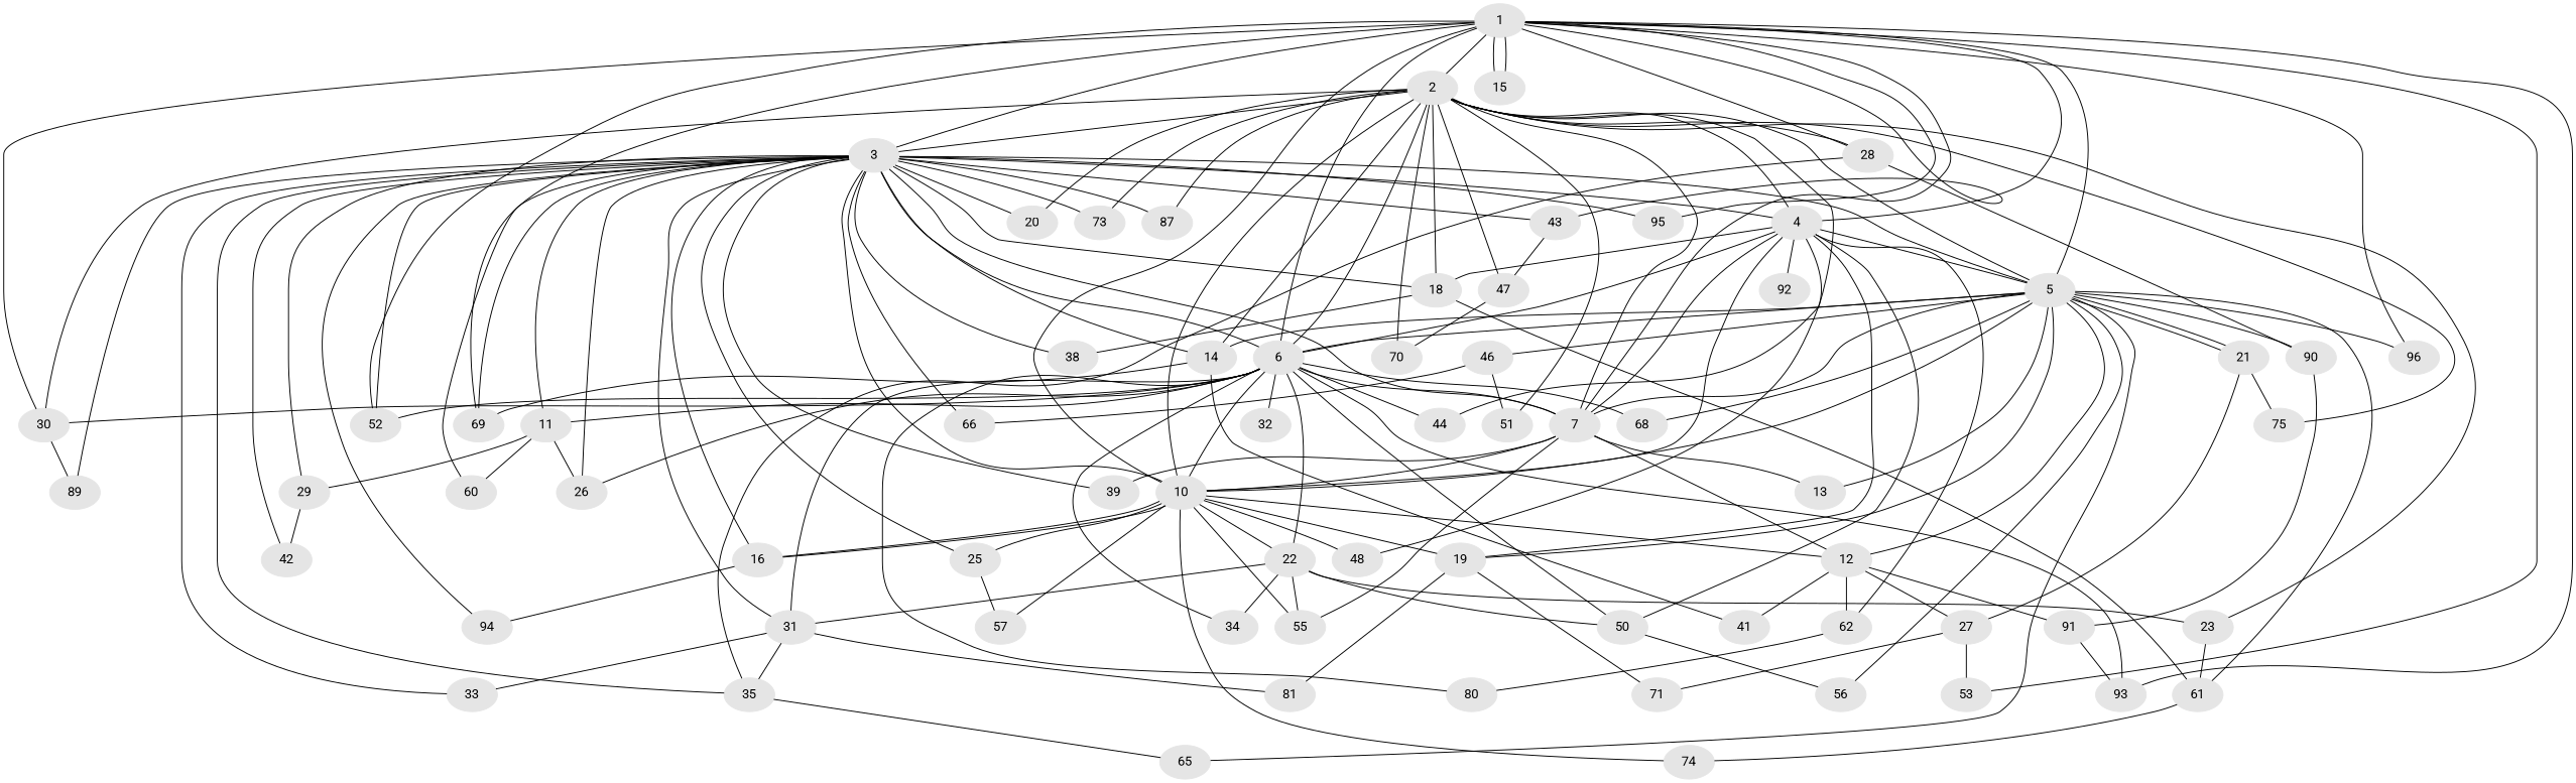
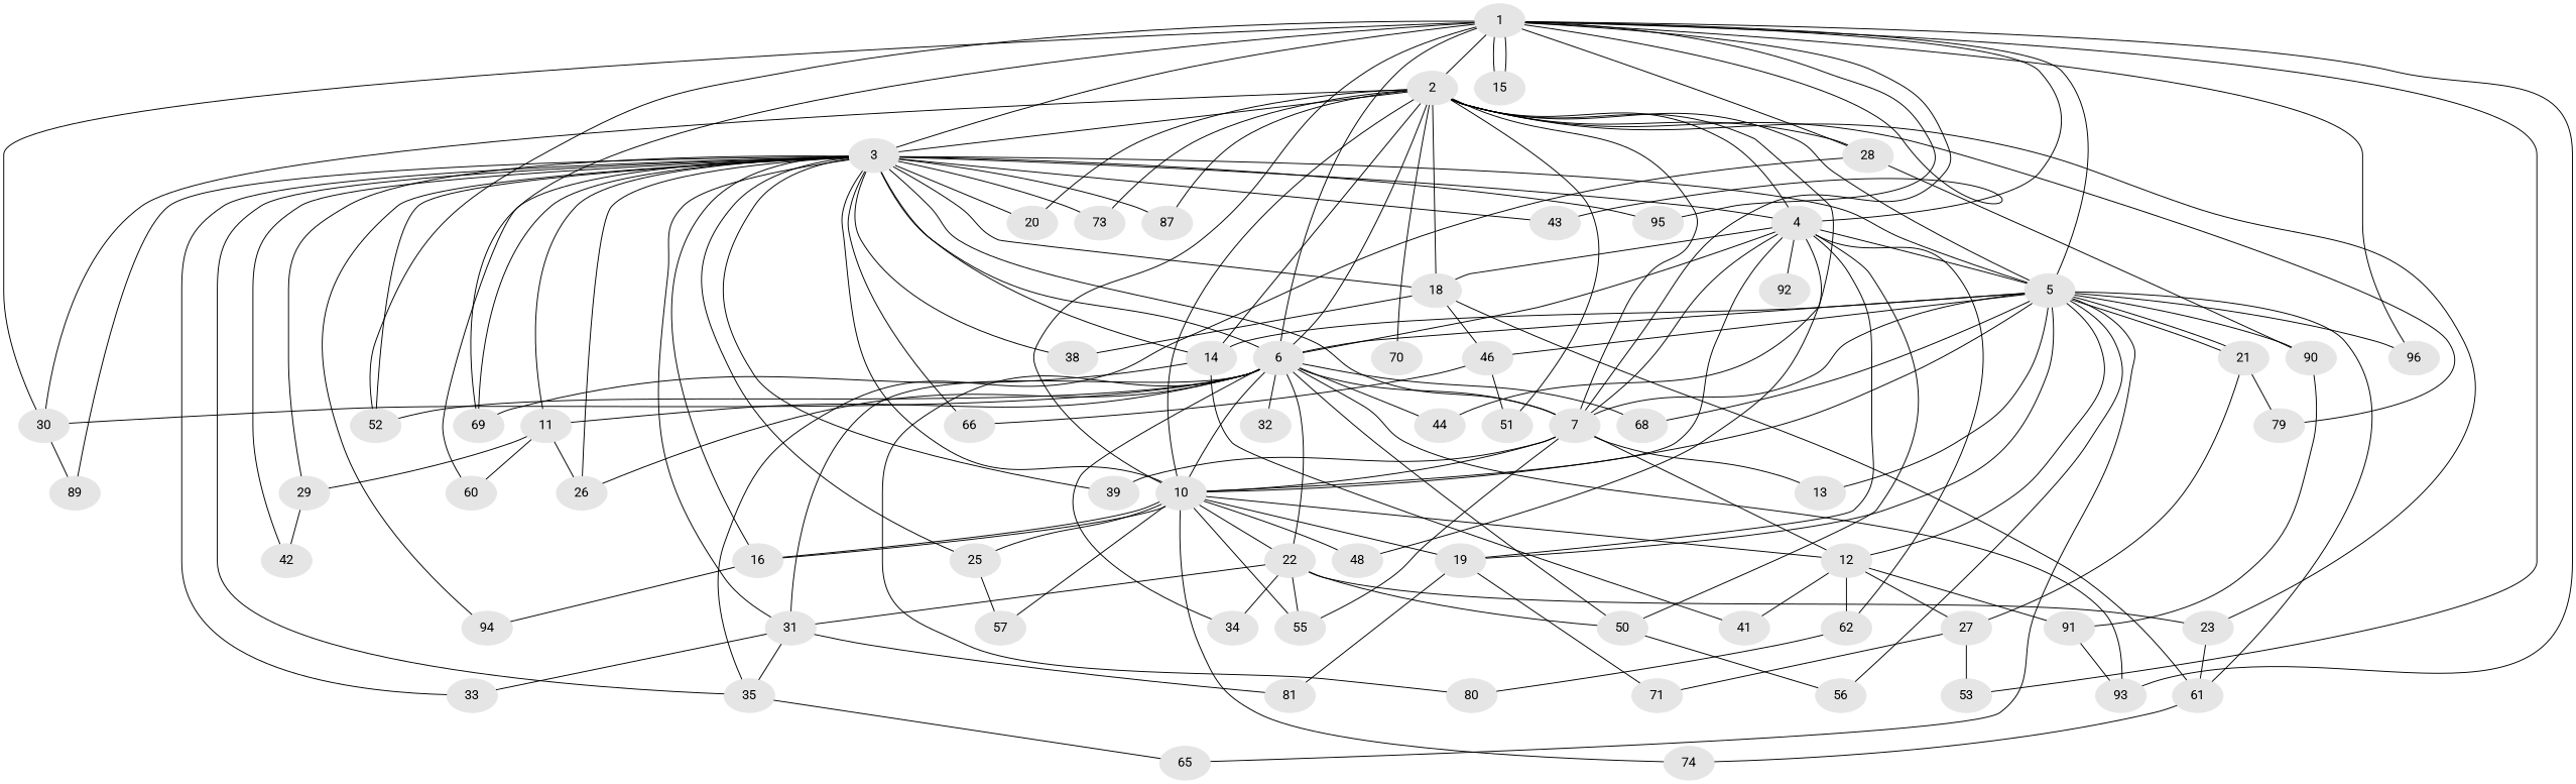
  graph {
    fontname=Roboto
    node [color=gray90 fontname=Roboto style=filled]
    edge [fontname=Roboto]
    1 [super="+59"]
    2 [super="+83"]
    3 [super="+9"]
    4 [super="+78"]
    5 [super="+76"]
    6 [super="+8"]
    7 [super="+86"]
    10 [super="+72"]
    15
    28 [super="+67"]
    30 [super="+45"]
    43 [super="+63"]
    52 [super="+82"]
    53
    69 [super="+85"]
    93 [super="+97"]
    95
    96
    14 [super="+38"]
    18 [super="+54"]
    20
    23
    44
-   47
    51
    70
    73
-   75
+   75 [label=79]
    87
    11 [super="+24"]
    16 [super="+58"]
    25 [super="+36"]
    26 [super="+40"]
    29
    31 [super="+79"]
    33
    35 [super="+77"]
    n38 [label=38]
    39
    42
    60
    66
    89
    94
    19 [super="+49"]
    48
    50
    62
    92
    12 [super="+17"]
    13
    21
    46
    56
    61 [super="+88"]
    65
    68
    90
    32
    22 [super="+64"]
    34
    80
    55
    57
    74
    41
    81
    71
    27 [super="+84"]
    91
    1 -- 2
    1 -- 3 [weight=2]
    1 -- 4
    1 -- 5
    1 -- 6 [weight=2]
    1 -- 7
    1 -- 10 [weight=3]
    1 -- 15
    1 -- 15
    1 -- 28 [weight=2]
    1 -- 30
    1 -- 43
    1 -- 52
    1 -- 53
    1 -- 69
    1 -- 93
    1 -- 95
    1 -- 96
    2 -- 3 [weight=2]
    2 -- 4
    2 -- 5
    2 -- 6 [weight=2]
    2 -- 7 [weight=2]
    2 -- 10
    2 -- 28
    2 -- 30
    2 -- 14
    2 -- 18
    2 -- 20
    2 -- 23
    2 -- 44
-   2 -- 47 [weight=2]
    2 -- 51
    2 -- 70
    2 -- 73
    2 -- 75
    2 -- 87
    3 -- 4 [weight=2]
    3 -- 5 [weight=2]
    3 -- 6 [weight=4]
    3 -- 7 [weight=2]
    3 -- 10 [weight=2]
    3 -- 43 [weight=2]
    3 -- 52
    3 -- 69
    3 -- 95
    3 -- 14
    3 -- 18
    3 -- 20
    3 -- 73
    3 -- 87
    3 -- 11 [weight=2]
    3 -- 16
    3 -- 25
    3 -- 26
    3 -- 29
    3 -- 31
    3 -- 33
    3 -- 35
    3 -- n38
    3 -- 39
    3 -- 42
    3 -- 60
    3 -- 66
    3 -- 89
    3 -- 94
    4 -- 5
    4 -- 6 [weight=2]
    4 -- 7
    4 -- 10 [weight=2]
    4 -- 18
    4 -- 19
    4 -- 48
    4 -- 50
    4 -- 62
    4 -- 92
    5 -- 6 [weight=2]
    5 -- 7
    5 -- 10
    5 -- 96
    5 -- 14
    5 -- 19 [weight=2]
    5 -- 12
    5 -- 13
    5 -- 21
    5 -- 21
    5 -- 46
    5 -- 56
    5 -- 61
    5 -- 65
    5 -- 68
    5 -- 90
    6 -- 7 [weight=2]
    6 -- 10 [weight=2]
    6 -- 30
    6 -- 52
    6 -- 93
    6 -- 44
    6 -- 11
    6 -- 26
    6 -- 31
    6 -- 50
    6 -- 68
    6 -- 32
    6 -- 22
    6 -- 34
    6 -- 80
    7 -- 10
    7 -- 39
    7 -- 12
    7 -- 13
    7 -- 55
    10 -- 16
    10 -- 16
    10 -- 25
    10 -- 19
    10 -- 48
    10 -- 12
    10 -- 22
    10 -- 55
    10 -- 57
    10 -- 74
    28 -- 35
    28 -- 90
    30 -- 89
-   43 -- 47
    14 -- 69
    14 -- 41
    18 -- n38
+   18 -- 46
    18 -- 61
    23 -- 61
-   47 -- 70
    11 -- 26
    11 -- 29
    11 -- 60
    16 -- 94
    25 -- 57
    29 -- 42
    31 -- 33
    31 -- 35
    31 -- 81
    35 -- 65
    19 -- 81
    19 -- 71
    50 -- 56
    62 -- 80
    12 -- 62
    12 -- 41
    12 -- 27
    12 -- 91
    21 -- 75
    21 -- 27
    46 -- 51
    46 -- 66
    61 -- 74
    90 -- 91
    22 -- 23
    22 -- 31
    22 -- 50
    22 -- 34
    22 -- 55
    27 -- 53
    27 -- 71
    91 -- 93
  }
